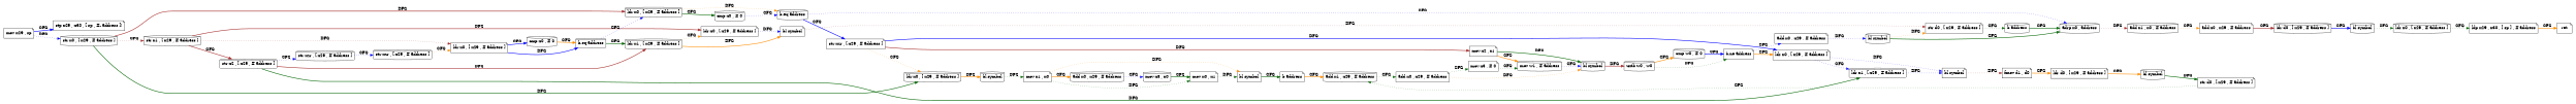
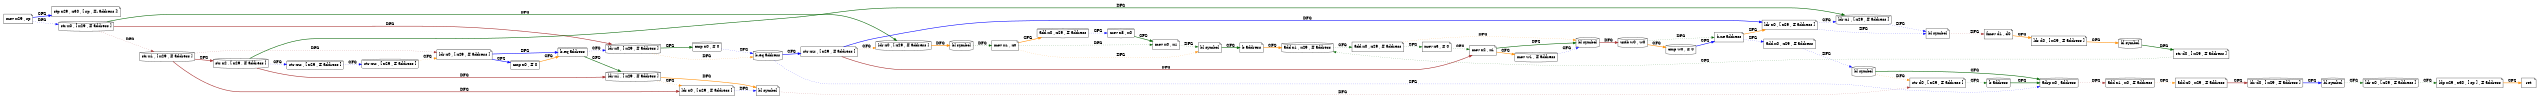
  digraph {
    rankdir=LR
    node [shape=cylinder]
    edge [color=blue style=dotted]
    n1 [label="stp x29 , x30 , [ sp , #- address ]!" shape=note]
    n2 [label="mov x29 , sp" shape=note]
    n3 [label="str x0 , [ x29 , # address ]"]
    n4 [label="str x1 , [ x29 , # address ]"]
    n5 [label="ldr x0 , [ x29 , # address ]"]
    n6 [label="ldr x0 , [ x29 , # address ]"]
    n7 [label="str x2 , [ x29 , # address ]"]
    n8 [label="ldr x0 , [ x29 , # address ]" shape=note]
    n9 [label="ldr x0 , [ x29 , # address ]" shape=note]
    n10 [label="cmp x0 , # 0"]
    n11 [label="b.eq address"]
    n12 [label="bl symbol"]
    n13 [label="str xzr , [ x29 , # address ]"]
    n14 [label="ldr x1 , [ x29 , # address ]"]
    n15 [label="ldr x1 , [ x29 , # address ]"]
    n16 [label="cmp x0 , # 0"]
    n17 [label="b.eq address"]
    n18 [label="bl symbol" shape=note]
    n19 [label="str xzr , [ x29 , # address ]"]
    n20 [label="bl symbol" shape=note]
    n21 [label="adrp x0 , address"]
    n22 [label="str xzr , [ x29 , # address ]" shape=note]
    n23 [label="str d0 , [ x29 , # address ]" shape=note]
    n24 [label="add x1 , x0 , # address"]
    n25 [label="mov x2 , x1" shape=note]
    n26 [label="ldr x0 , [ x29 , # address ]" shape=note]
    n27 [label="add x0 , x29 , # address" shape=note]
    n28 [label="bl symbol"]
    n29 [label="mov w1 , # address"]
    n30 [label="b address"]
    n31 [label="ldr d0 , [ x29 , # address ]"]
    n32 [label="bl symbol"]
    n33 [label="ldr x0 , [ x29 , # address ]"]
    n34 [label="ldp x29 , x30 , [ sp ] , # address" shape=note]
    n35 [label=ret shape=note]
    n36 [label="mov x1 , x0" shape=note]
    n37 [label="add x0 , x29 , # address"]
    n38 [label="mov x0 , x1" shape=note]
    n39 [label="bl symbol" shape=note]
    n40 [label="mov x8 , x0"]
    n41 [label="b address" shape=note]
    n42 [label="add x1 , x29 , # address"]
    n43 [label="add x0 , x29 , # address" shape=note]
    n44 [label="mov x3 , # 0" shape=note]
    n45 [label="uxtb w0 , w0"]
    n46 [label="cmp w0 , # 0"]
    n47 [label="b.ne address" shape=note]
    n48 [label="add x0 , x29 , # address" shape=note]
    n49 [label="bl symbol"]
    n50 [label="fmov d1 , d0" shape=note]
    n51 [label="ldr d0 , [ x29 , # address ]" shape=note]
    n52 [label="bl symbol"]
    n53 [label="str d0 , [ x29 , # address ]" shape=note]
    n2 -> n1 [label=CFG style=bold]
    n2 -> n3 [label=DFG]
-   n3 -> n4 [color=brown label=CFG]
+   n3 -> n4 [color=brown label=DFG]
    n3 -> n5 [color=brown label=DFG style=bold]
    n3 -> n6 [color=darkgreen label=DFG style=bold]
    n4 -> n7 [color=brown label=CFG style=bold]
    n4 -> n8 [color=brown label=DFG]
    n4 -> n9 [color=brown label=DFG style=bold]
    n5 -> n10 [color=darkgreen label=CFG style=bold]
    n5 -> n11 [color=darkorange label=DFG]
    n6 -> n12 [color=darkorange label=DFG style=bold]
    n7 -> n13 [label=CFG]
    n7 -> n14 [color=brown label=DFG style=bold]
    n7 -> n15 [color=darkgreen label=DFG style=bold]
    n8 -> n16 [label=CFG style=bold]
    n8 -> n17 [label=DFG style=bold]
    n9 -> n18 [label=DFG]
    n10 -> n11 [label=CFG]
    n11 -> n21 [label=CFG]
    n11 -> n22 [label=CFG style=bold]
    n12 -> n36 [color=darkgreen label=DFG]
    n13 -> n19 [label=CFG]
    n14 -> n9 [color=darkorange label=CFG]
    n14 -> n18 [color=darkorange label=DFG style=bold]
    n15 -> n20 [label=DFG]
    n16 -> n17 [color=darkorange label=CFG style=bold]
    n17 -> n5 [label=CFG]
    n17 -> n14 [color=darkgreen label=CFG style=bold]
    n18 -> n23 [color=brown label=DFG]
    n19 -> n8 [color=darkorange label=CFG]
    n20 -> n50 [color=brown label=DFG]
    n21 -> n24 [color=brown label=DFG]
    n22 -> n6 [color=darkorange label=CFG]
    n22 -> n25 [color=brown label=DFG style=bold]
    n22 -> n26 [label=DFG style=bold]
    n23 -> n30 [color=darkgreen label=CFG]
    n24 -> n27 [color=darkorange label=CFG]
    n25 -> n28 [color=darkgreen label=DFG style=bold]
    n25 -> n29 [color=darkorange label=CFG style=bold]
    n26 -> n15 [label=CFG]
    n26 -> n20 [label=DFG]
    n27 -> n31 [color=brown label=CFG style=bold]
    n28 -> n45 [color=brown label=DFG style=bold]
    n29 -> n28 [label=CFG]
    n30 -> n21 [color=darkgreen label=CFG style=bold]
    n31 -> n32 [label=CFG style=bold]
    n32 -> n33 [color=darkgreen label=CFG]
    n33 -> n34 [color=darkgreen label=CFG]
    n34 -> n35 [color=darkorange label=CFG style=bold]
    n36 -> n37 [color=darkorange label=CFG style=bold]
    n36 -> n38 [color=darkgreen label=DFG]
    n36 -> n39 [color=darkorange label=DFG]
    n37 -> n40 [label=CFG]
    n38 -> n39 [color=darkgreen label=DFG]
    n39 -> n41 [color=darkgreen label=CFG style=bold]
    n40 -> n38 [color=darkgreen label=CFG style=bold]
    n41 -> n42 [color=darkorange label=CFG style=bold]
    n42 -> n43 [color=darkgreen label=CFG]
    n43 -> n28 [color=darkorange label=DFG]
    n43 -> n44 [color=darkgreen label=CFG]
-   n44 -> n29 [color=darkgreen label=CFG]
+   n44 -> n25 [color=darkgreen label=CFG]
    n45 -> n46 [color=darkorange label=CFG style=bold]
    n45 -> n47 [color=darkgreen label=DFG]
    n46 -> n47 [label=CFG style=bold]
    n47 -> n26 [color=darkorange label=CFG style=bold]
    n47 -> n48 [label=CFG]
    n48 -> n49 [label=DFG]
    n49 -> n21 [color=darkgreen label=CFG style=bold]
    n49 -> n23 [color=darkorange label=DFG]
    n50 -> n51 [color=darkorange label=CFG style=bold]
    n51 -> n52 [color=darkorange label=CFG style=bold]
    n52 -> n53 [color=darkgreen label=DFG style=bold]
    n53 -> n42 [color=darkgreen label=CFG]
  }
